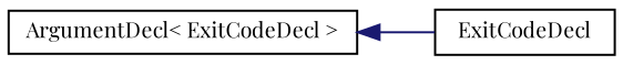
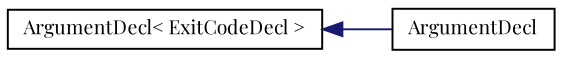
  digraph {
    rankdir=LR
    fontname="Playfair Display"
    node [color=black fillcolor=white fontname="Playfair Display" fontsize=10 shape=record style=filled]
    n1 [height=0.2 label="ArgumentDecl\< ExitCodeDecl \>" width=0.4]
-   n2 [height=0.2 label=ExitCodeDecl width=0.4]
+   n2 [height=0.2 label=ArgumentDecl width=0.4]
    n1 -> n2 [color=midnightblue dir=back fontname="Playfair Display" fontsize=10 labelfontname=Helvetica labelfontsize=10 style=solid]
  }
